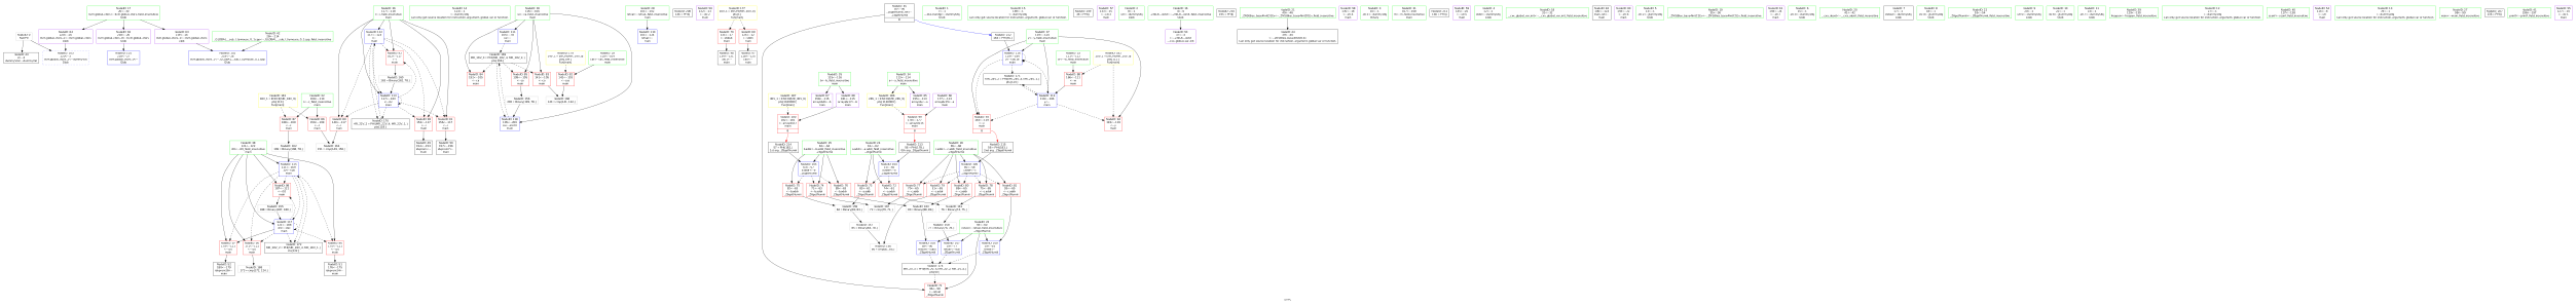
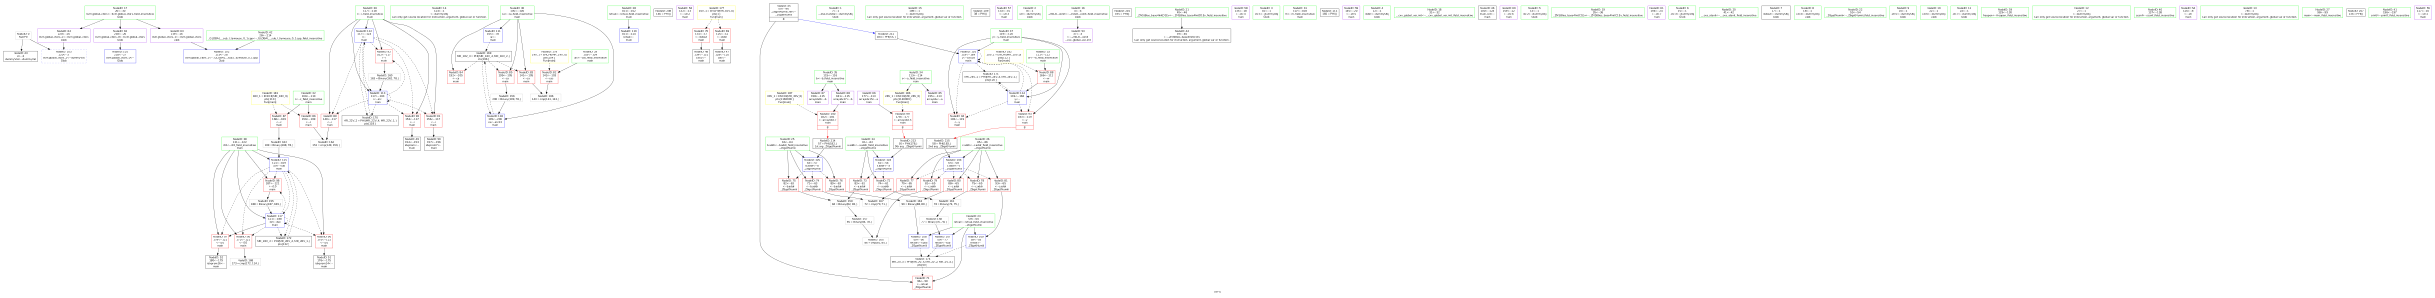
  digraph {
    fontname=Nunito
    label=SVFG
    node [color=green fontname=Nunito shape=record]
    edge [fontname=Nunito style=solid]
    n1 [color=grey label="{NodeID: 0\nNullPtr}"]
    n2 [color=black label="{NodeID: 43\n2\<--3\ndummyVal\<--dummyVal\n}"]
    n3 [color=blue label="{NodeID: 103\n220\<--3\nllvm.global_ctors_2\<--dummyVal\nGlob }" style=dotted]
    n4 [color=red label="{NodeID: 97\n179\<--121\n\<--i10\nmain\n}"]
    n5 [color=black label="{NodeID: 52\n180\<--179\nidxprom16\<--\nmain\n}"]
    n6 [label="{NodeID: 14\n124\<--1\n\<--dummyObj\nCan only get source location for instruction, argument, global var or function.}"]
    n7 [color=blue label="{NodeID: 111\n105\<--78\nca\<--\nmain\n}"]
    n8 [color=black label="{NodeID: 169\nMR_16V_3 = PHI(MR_16V_4, MR_16V_2, )\npts\{106 \}\n}"]
    n9 [color=red label="{NodeID: 84\n192\<--105\n\<--ca\nmain\n}"]
    n10 [color=red label="{NodeID: 85\n199\<--105\n\<--ca\nmain\n}"]
    n11 [color=red label="{NodeID: 83\n141\<--105\n\<--ca\nmain\n}"]
    n12 [color=blue label="{NodeID: 118\n105\<--200\nca\<--inc23\nmain\n}"]
    n13 [color=grey label="{NodeID: 156\n200 = Binary(199, 78, )\n}"]
    n14 [color=grey label="{NodeID: 166\n143 = cmp(141, 142, )\n}"]
    n15 [label="{NodeID: 28\n101\<--102\nretval\<--retval_field_insensitive\nmain\n}"]
    n16 [color=blue label="{NodeID: 110\n101\<--124\nretval\<--\nmain\n}"]
    n17 [color=black label="{NodeID: 208\n146 = PHI()\n}"]
    n18 [label="{NodeID: 42\n28\<--214\n_GLOBAL__sub_I_liymouse_0_1.cpp\<--_GLOBAL__sub_I_liymouse_0_1.cpp_field_insensitive\n}"]
    n19 [color=blue label="{NodeID: 102\n219\<--28\nllvm.global_ctors_1\<--_GLOBAL__sub_I_liymouse_0_1.cpp\nGlob }"]
    n20 [color=purple label="{NodeID: 56\n132\<--13\n\<--.str.2\nmain\n}"]
    n21 [color=red label="{NodeID: 70\n131\<--17\n\<--stdout\nmain\n}"]
    n22 [color=black label="{NodeID: 48\n134\<--131\ncall1\<--\nmain\n}"]
    n23 [color=grey label="{NodeID: 167\n72 = cmp(70, 71, )\n}"]
    n24 [label="{NodeID: 1\n7\<--1\n__dso_handle\<--dummyObj\nGlob }"]
    n25 [color=yellow label="{NodeID: 181\n18V_1 = ENCHI(MR_18V_0)\npts\{110 \}\nFun[main]}" style=double]
    n26 [color=red label="{NodeID: 86\n150\<--109\n\<--c\nmain\n}"]
    n27 [color=red label="{NodeID: 87\n168\<--109\n\<--c\nmain\n}"]
    n28 [color=grey label="{NodeID: 164\n151 = cmp(149, 150, )\n}"]
    n29 [color=grey label="{NodeID: 162\n169 = Binary(168, 78, )\n}"]
    n30 [color=blue label="{NodeID: 115\n121\<--169\ni10\<--sub\nmain\n}"]
    n31 [color=red label="{NodeID: 98\n187\<--121\n\<--i10\nmain\n}"]
    n32 [color=grey label="{NodeID: 155\n188 = Binary(187, 189, )\n}"]
    n33 [color=blue label="{NodeID: 117\n121\<--188\ni10\<--dec\nmain\n}"]
    n34 [color=red label="{NodeID: 95\n172\<--121\n\<--i10\nmain\n}"]
    n35 [color=red label="{NodeID: 96\n175\<--121\n\<--i10\nmain\n}"]
    n36 [color=black label="{NodeID: 172\nMR_26V_2 = PHI(MR_26V_4, MR_26V_1, )\npts\{122 \}\n}"]
    n37 [label="{NodeID: 15\n189\<--1\n\<--dummyObj\nCan only get source location for instruction, argument, global var or function.}"]
    n38 [color=blue label="{NodeID: 112\n117\<--124\ni\<--\nmain\n}"]
    n39 [color=red label="{NodeID: 89\n149\<--117\n\<--i\nmain\n}"]
    n40 [color=red label="{NodeID: 90\n153\<--117\n\<--i\nmain\n}"]
    n41 [color=red label="{NodeID: 91\n156\<--117\n\<--i\nmain\n}"]
    n42 [color=red label="{NodeID: 92\n162\<--117\n\<--i\nmain\n}"]
    n43 [color=blue label="{NodeID: 113\n117\<--163\ni\<--inc\nmain\n}"]
    n44 [color=black label="{NodeID: 170\nMR_22V_2 = PHI(MR_22V_4, MR_22V_1, )\npts\{118 \}\n}"]
    n45 [color=black label="{NodeID: 49\n154\<--153\nidxprom\<--\nmain\n}"]
    n46 [color=black label="{NodeID: 50\n157\<--156\nidxprom7\<--\nmain\n}"]
    n47 [color=grey label="{NodeID: 160\n163 = Binary(162, 78, )\n}"]
    n48 [label="{NodeID: 29\n103\<--104\ncas\<--cas_field_insensitive\nmain\n}"]
    n49 [color=red label="{NodeID: 82\n142\<--103\n\<--cas\nmain\n}"]
    n50 [color=black label="{NodeID: 209\n38 = PHI()\n}"]
    n51 [color=purple label="{NodeID: 57\n133\<--15\n\<--.str.3\nmain\n}"]
    n52 [color=red label="{NodeID: 71\n96\<--59\n\<--retval\n_Z6getNumiii\n}"]
    n53 [color=black label="{NodeID: 45\n55\<--96\n_Z6getNumiii_ret\<--\n_Z6getNumiii\n|{<s0>8}}"]
    n54 [color=black label="{NodeID: 212\n184 = PHI(55, )\n}"]
    n55 [color=blue label="{NodeID: 116\n119\<--184\ny\<--call18\nmain\n}"]
    n56 [color=grey label="{NodeID: 168\n173 = cmp(172, 124, )\n}"]
    n57 [label="{NodeID: 2\n8\<--1\n.str\<--dummyObj\nGlob }"]
    n58 [color=yellow label="{NodeID: 182\n20V_1 = ENCHI(MR_20V_0)\npts\{112 \}\nFun[main]}" style=double]
    n59 [color=red label="{NodeID: 88\n166\<--111\n\<--w\nmain\n}"]
    n60 [color=blue label="{NodeID: 114\n119\<--166\ny\<--\nmain\n}"]
    n61 [color=red label="{NodeID: 93\n183\<--119\n\<--y\nmain\n|{<s0>8}}"]
    n62 [color=red label="{NodeID: 94\n193\<--119\n\<--y\nmain\n}"]
    n63 [color=black label="{NodeID: 171\nMR_24V_2 = PHI(MR_24V_4, MR_24V_1, )\npts\{120 \}\n}"]
    n64 [color=red label="{NodeID: 99\n178\<--177\n\<--arrayidx15\nmain\n|{<s0>8}}"]
    n65 [color=black label="{NodeID: 213\n56 = PHI(178, )\n0th arg _Z6getNumiii }"]
    n66 [color=blue label="{NodeID: 104\n61\<--56\na.addr\<--a\n_Z6getNumiii\n}"]
    n67 [color=red label="{NodeID: 72\n74\<--61\n\<--a.addr\n_Z6getNumiii\n}"]
    n68 [color=red label="{NodeID: 73\n83\<--61\n\<--a.addr\n_Z6getNumiii\n}"]
    n69 [label="{NodeID: 16\n4\<--6\n_ZStL8__ioinit\<--_ZStL8__ioinit_field_insensitive\nGlob }"]
    n70 [color=purple label="{NodeID: 53\n37\<--4\n\<--_ZStL8__ioinit\n__cxx_global_var_init\n}"]
    n71 [label="{NodeID: 30\n105\<--106\nca\<--ca_field_insensitive\nmain\n}"]
    n72 [color=black label="{NodeID: 210\n195 = PHI()\n}"]
    n73 [color=black label="{NodeID: 44\n39\<--40\n\<--_ZNSt8ios_base4InitD1Ev\nCan only get source location for instruction, argument, global var or function.}"]
    n74 [color=purple label="{NodeID: 58\n135\<--18\n\<--.str.4\nmain\n}"]
    n75 [color=black label="{NodeID: 51\n176\<--175\nidxprom14\<--\nmain\n}"]
    n76 [color=grey label="{NodeID: 161\n76 = Binary(74, 75, )\n}"]
    n77 [color=grey label="{NodeID: 158\n77 = Binary(76, 78, )\n}"]
    n78 [color=blue label="{NodeID: 107\n59\<--77\nretval\<--sub\n_Z6getNumiii\n}"]
-   n79 [label="{NodeID: 3\n10\<--1\n.str.1\<--dummyObj\nBinary }"]
+   n79 [label="{NodeID: 3\n10\<--1\n.str.1\<--dummyObj\nGlob }"]
    n80 [color=red label="{NodeID: 100\n182\<--181\n\<--arrayidx17\nmain\n|{<s0>8}}"]
    n81 [color=black label="{NodeID: 214\n57 = PHI(182, )\n1st arg _Z6getNumiii }"]
    n82 [color=blue label="{NodeID: 105\n63\<--57\nb.addr\<--b\n_Z6getNumiii\n}"]
    n83 [color=red label="{NodeID: 74\n71\<--63\n\<--b.addr\n_Z6getNumiii\n}"]
    n84 [color=red label="{NodeID: 75\n82\<--63\n\<--b.addr\n_Z6getNumiii\n}"]
    n85 [color=red label="{NodeID: 76\n89\<--63\n\<--b.addr\n_Z6getNumiii\n}"]
    n86 [label="{NodeID: 17\n26\<--30\nllvm.global_ctors\<--llvm.global_ctors_field_insensitive\nGlob }"]
    n87 [color=purple label="{NodeID: 62\n218\<--26\nllvm.global_ctors_0\<--llvm.global_ctors\nGlob }"]
    n88 [color=purple label="{NodeID: 63\n219\<--26\nllvm.global_ctors_1\<--llvm.global_ctors\nGlob }"]
    n89 [color=purple label="{NodeID: 64\n220\<--26\nllvm.global_ctors_2\<--llvm.global_ctors\nGlob }"]
    n90 [color=blue label="{NodeID: 101\n218\<--27\nllvm.global_ctors_0\<--\nGlob }"]
    n91 [color=black label="{NodeID: 215\n58 = PHI(183, )\n2nd arg _Z6getNumiii }"]
    n92 [color=blue label="{NodeID: 106\n65\<--58\nc.addr\<--c\n_Z6getNumiii\n}"]
    n93 [label="{NodeID: 31\n107\<--108\nm\<--m_field_insensitive\nmain\n}"]
    n94 [color=black label="{NodeID: 211\n160 = PHI()\n}"]
    n95 [color=purple label="{NodeID: 59\n145\<--20\n\<--.str.5\nmain\n}"]
    n96 [color=grey label="{NodeID: 159\n84 = Binary(82, 83, )\n}"]
    n97 [color=grey label="{NodeID: 157\n85 = Binary(84, 78, )\n}"]
    n98 [color=grey label="{NodeID: 165\n86 = cmp(81, 85, )\n}"]
    n99 [label="{NodeID: 4\n12\<--1\nstdin\<--dummyObj\nGlob }"]
    n100 [label="{NodeID: 18\n31\<--32\n__cxx_global_var_init\<--__cxx_global_var_init_field_insensitive\n}"]
    n101 [label="{NodeID: 32\n109\<--110\nc\<--c_field_insensitive\nmain\n}"]
    n102 [color=black label="{NodeID: 46\n100\<--124\nmain_ret\<--\nmain\n}"]
    n103 [color=purple label="{NodeID: 60\n159\<--22\n\<--.str.6\nmain\n}"]
    n104 [label="{NodeID: 5\n13\<--1\n.str.2\<--dummyObj\nGlob }"]
    n105 [label="{NodeID: 19\n35\<--36\n_ZNSt8ios_base4InitC1Ev\<--_ZNSt8ios_base4InitC1Ev_field_insensitive\n}"]
    n106 [label="{NodeID: 33\n111\<--112\nw\<--w_field_insensitive\nmain\n}"]
    n107 [color=black label="{NodeID: 47\n128\<--125\ncall\<--\nmain\n}"]
    n108 [color=purple label="{NodeID: 61\n194\<--24\n\<--.str.7\nmain\n}"]
    n109 [color=black label="{NodeID: 174\nMR_2V_3 = PHI(MR_2V_5, MR_2V_2, MR_2V_4, )\npts\{60 \}\n}"]
    n110 [label="{NodeID: 6\n15\<--1\n.str.3\<--dummyObj\nGlob }"]
    n111 [color=yellow label="{NodeID: 186\n28V_1 = ENCHI(MR_28V_0)\npts\{1140000 \}\nFun[main]}" style=double]
    n112 [label="{NodeID: 20\n41\<--42\n__cxa_atexit\<--__cxa_atexit_field_insensitive\n}"]
    n113 [label="{NodeID: 34\n113\<--114\na\<--a_field_insensitive\nmain\n}"]
    n114 [color=purple label="{NodeID: 65\n155\<--113\narrayidx\<--a\nmain\n}"]
    n115 [color=purple label="{NodeID: 66\n177\<--113\narrayidx15\<--a\nmain\n}"]
    n116 [color=grey label="{NodeID: 163\n90 = Binary(88, 89, )\n}"]
    n117 [color=blue label="{NodeID: 108\n59\<--90\nretval\<--sub5\n_Z6getNumiii\n}"]
    n118 [color=black label="{NodeID: 7\n17\<--1\nstdout\<--dummyObj\nGlob }"]
    n119 [color=yellow label="{NodeID: 187\n30V_1 = ENCHI(MR_30V_0)\npts\{1160000 \}\nFun[main]}" style=double]
    n120 [label="{NodeID: 21\n40\<--46\n_ZNSt8ios_base4InitD1Ev\<--_ZNSt8ios_base4InitD1Ev_field_insensitive\n}"]
    n121 [label="{NodeID: 35\n115\<--116\nb\<--b_field_insensitive\nmain\n}"]
    n122 [color=purple label="{NodeID: 67\n158\<--115\narrayidx8\<--b\nmain\n}"]
    n123 [color=purple label="{NodeID: 68\n181\<--115\narrayidx17\<--b\nmain\n}"]
    n124 [color=red label="{NodeID: 77\n70\<--65\n\<--c.addr\n_Z6getNumiii\n}"]
    n125 [color=red label="{NodeID: 78\n75\<--65\n\<--c.addr\n_Z6getNumiii\n}"]
    n126 [color=red label="{NodeID: 79\n81\<--65\n\<--c.addr\n_Z6getNumiii\n}"]
    n127 [color=red label="{NodeID: 80\n88\<--65\n\<--c.addr\n_Z6getNumiii\n}"]
    n128 [color=red label="{NodeID: 81\n93\<--65\n\<--c.addr\n_Z6getNumiii\n}"]
    n129 [color=blue label="{NodeID: 109\n59\<--93\nretval\<--\n_Z6getNumiii\n}"]
    n130 [label="{NodeID: 8\n18\<--1\n.str.4\<--dummyObj\nGlob }"]
    n131 [label="{NodeID: 22\n53\<--54\n_Z6getNumiii\<--_Z6getNumiii_field_insensitive\n}"]
    n132 [label="{NodeID: 36\n117\<--118\ni\<--i_field_insensitive\nmain\n}"]
    n133 [label="{NodeID: 9\n20\<--1\n.str.5\<--dummyObj\nGlob }"]
    n134 [label="{NodeID: 23\n59\<--60\nretval\<--retval_field_insensitive\n_Z6getNumiii\n}"]
    n135 [label="{NodeID: 37\n119\<--120\ny\<--y_field_insensitive\nmain\n}"]
    n136 [label="{NodeID: 10\n22\<--1\n.str.6\<--dummyObj\nGlob }"]
    n137 [label="{NodeID: 24\n61\<--62\na.addr\<--a.addr_field_insensitive\n_Z6getNumiii\n}"]
    n138 [label="{NodeID: 38\n121\<--122\ni10\<--i10_field_insensitive\nmain\n}"]
    n139 [color=yellow label="{NodeID: 177\n10V_1 = ENCHI(MR_10V_0)\npts\{1 \}\nFun[main]}" style=double]
    n140 [color=red label="{NodeID: 69\n125\<--12\n\<--stdin\nmain\n}"]
    n141 [label="{NodeID: 11\n24\<--1\n.str.7\<--dummyObj\nGlob }"]
    n142 [label="{NodeID: 25\n63\<--64\nb.addr\<--b.addr_field_insensitive\n_Z6getNumiii\n}"]
    n143 [label="{NodeID: 39\n129\<--130\nfreopen\<--freopen_field_insensitive\n}"]
    n144 [label="{NodeID: 12\n27\<--1\n\<--dummyObj\nCan only get source location for instruction, argument, global var or function.}"]
    n145 [label="{NodeID: 26\n65\<--66\nc.addr\<--c.addr_field_insensitive\n_Z6getNumiii\n}"]
    n146 [label="{NodeID: 40\n137\<--138\nscanf\<--scanf_field_insensitive\n}"]
    n147 [color=purple label="{NodeID: 54\n126\<--8\n\<--.str\nmain\n}"]
    n148 [color=yellow label="{NodeID: 179\n14V_1 = ENCHI(MR_14V_0)\npts\{104 \}\nFun[main]}" style=double]
    n149 [label="{NodeID: 13\n78\<--1\n\<--dummyObj\nCan only get source location for instruction, argument, global var or function.}"]
    n150 [label="{NodeID: 27\n98\<--99\nmain\<--main_field_insensitive\n}"]
    n151 [color=black label="{NodeID: 207\n136 = PHI()\n}"]
    n152 [label="{NodeID: 41\n196\<--197\nprintf\<--printf_field_insensitive\n}"]
    n153 [color=purple label="{NodeID: 55\n127\<--10\n\<--.str.1\nmain\n}"]
    n1 -> n2
    n1 -> n3
    n4 -> n5
    n7 -> n8 [style=dashed]
    n8 -> n9 [style=dashed]
    n8 -> n10 [style=dashed]
    n8 -> n11 [style=dashed]
    n8 -> n12 [style=dashed]
    n10 -> n13
    n11 -> n14
    n12 -> n8 [style=dashed]
    n13 -> n12
    n15 -> n16
    n18 -> n19
    n21 -> n22
    n25 -> n26 [style=dashed]
    n25 -> n27 [style=dashed]
    n26 -> n28
    n27 -> n29
    n29 -> n30
    n30 -> n4 [style=dashed]
    n30 -> n31 [style=dashed]
    n30 -> n33 [style=dashed]
    n30 -> n34 [style=dashed]
    n30 -> n35 [style=dashed]
    n30 -> n36 [style=dashed]
    n31 -> n32
    n32 -> n33
    n33 -> n4
    n33 -> n31 [style=dashed]
    n33 -> n33 [style=dashed]
    n33 -> n34 [style=dashed]
    n33 -> n35 [style=dashed]
    n33 -> n36 [style=dashed]
    n34 -> n56
    n35 -> n75
    n36 -> n30 [style=dashed]
    n38 -> n39 [style=dashed]
    n38 -> n40 [style=dashed]
    n38 -> n41 [style=dashed]
    n38 -> n42 [style=dashed]
    n38 -> n43 [style=dashed]
    n38 -> n44 [style=dashed]
    n39 -> n28
    n40 -> n45
    n41 -> n46
    n42 -> n47
    n43 -> n39 [style=dashed]
    n43 -> n40 [style=dashed]
    n43 -> n41 [style=dashed]
    n43 -> n42 [style=dashed]
    n43 -> n43 [style=dashed]
    n43 -> n44 [style=dashed]
    n44 -> n38 [style=dashed]
    n47 -> n43
    n48 -> n49
    n49 -> n14
    n53 -> n52
    n53 -> n54 [color=blue tailport=s0]
    n54 -> n55
    n55 -> n55 [style=dashed]
    n55 -> n61 [style=dashed]
-   n58 -> n62 [style=dashed]
+   n55 -> n62 [style=dashed]
    n55 -> n63 [style=dashed]
    n58 -> n59 [style=dashed]
    n59 -> n60
    n60 -> n55 [style=dashed]
    n60 -> n61 [style=dashed]
    n60 -> n62 [style=dashed]
    n60 -> n63 [style=dashed]
    n61 -> n91 [color=red tailport=s0]
    n63 -> n60 [style=dashed]
    n64 -> n65 [color=red tailport=s0]
    n65 -> n66
    n66 -> n67 [style=dashed]
    n66 -> n68 [style=dashed]
    n67 -> n76
    n68 -> n96
    n69 -> n70
    n71 -> n7
    n71 -> n9
    n71 -> n10
    n71 -> n11
    n71 -> n12
    n76 -> n77
    n77 -> n78
    n78 -> n109 [style=dashed]
    n80 -> n81 [color=red tailport=s0]
    n81 -> n82
    n82 -> n83 [style=dashed]
    n82 -> n84 [style=dashed]
    n82 -> n85 [style=dashed]
    n83 -> n23
    n84 -> n96
    n85 -> n116
    n86 -> n87
    n86 -> n88
    n86 -> n89
    n87 -> n90
    n88 -> n19
    n89 -> n3
    n91 -> n92
    n92 -> n124 [style=dashed]
    n92 -> n125 [style=dashed]
    n92 -> n126 [style=dashed]
    n92 -> n127 [style=dashed]
    n92 -> n128 [style=dashed]
    n96 -> n97
    n97 -> n98
    n101 -> n26
    n101 -> n27
    n106 -> n59
    n109 -> n52 [style=dashed]
    n111 -> n64 [style=dashed]
    n113 -> n111
    n113 -> n114
    n115 -> n64
    n116 -> n117
    n117 -> n109 [style=dashed]
    n119 -> n80 [style=dashed]
    n120 -> n73
    n121 -> n122
    n121 -> n123
    n123 -> n80
    n124 -> n23
    n125 -> n76
    n126 -> n98
    n127 -> n116
    n128 -> n129
    n129 -> n109 [style=dashed]
    n132 -> n38
    n132 -> n39
    n132 -> n40
    n132 -> n41
    n132 -> n42
    n132 -> n43
    n134 -> n52
    n134 -> n78
    n134 -> n117
    n134 -> n129
    n135 -> n55
    n135 -> n60
    n135 -> n61
    n135 -> n62
    n137 -> n66
    n137 -> n67
    n137 -> n68
    n138 -> n4
    n138 -> n30
    n138 -> n31
    n138 -> n33
    n138 -> n34
    n138 -> n35
    n139 -> n21 [style=dashed]
    n139 -> n140 [style=dashed]
    n140 -> n107
    n142 -> n82
    n142 -> n83
    n142 -> n84
    n142 -> n85
    n145 -> n92
    n145 -> n124
    n145 -> n125
    n145 -> n126
    n145 -> n127
    n145 -> n128
    n148 -> n49 [style=dashed]
  }
